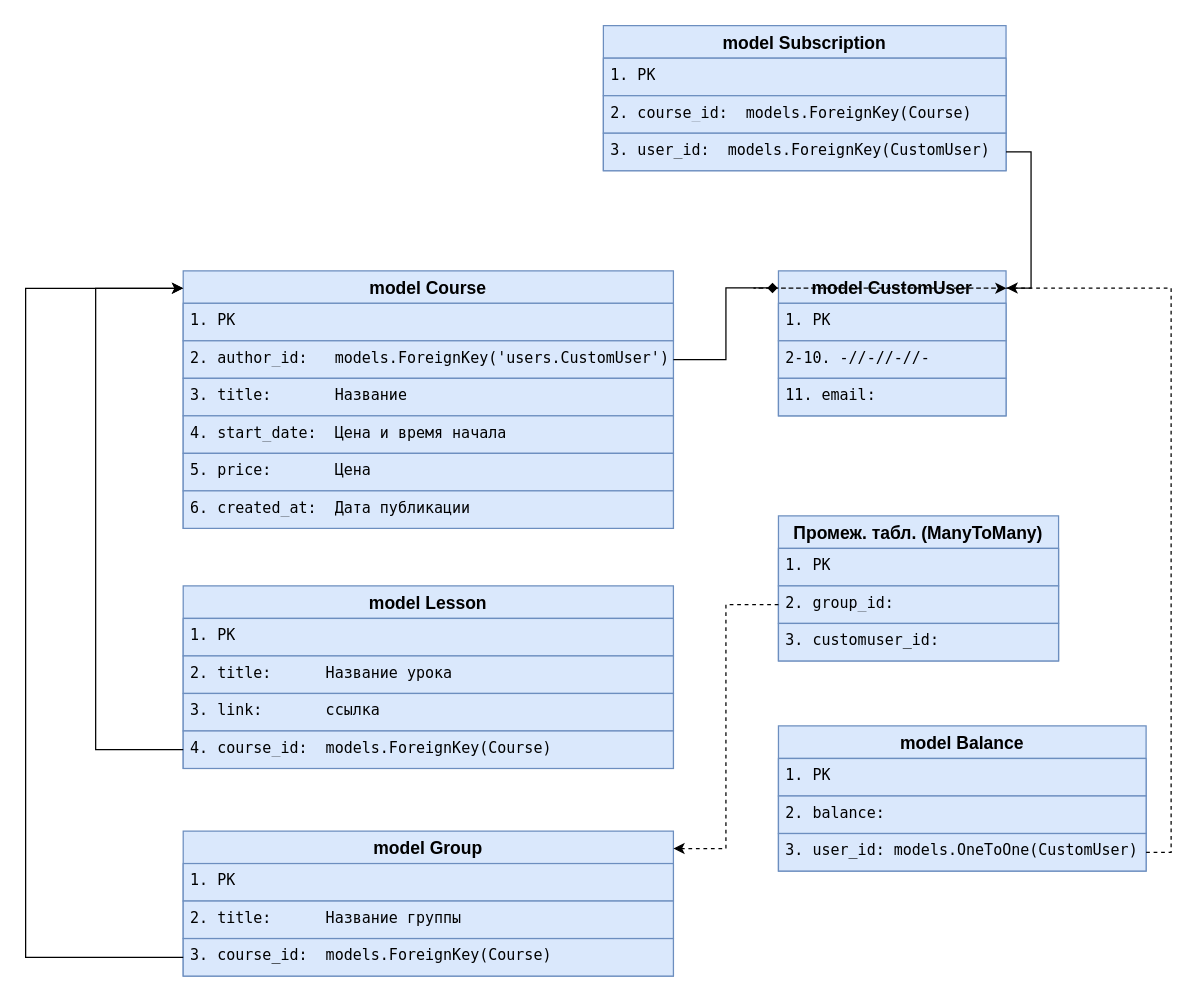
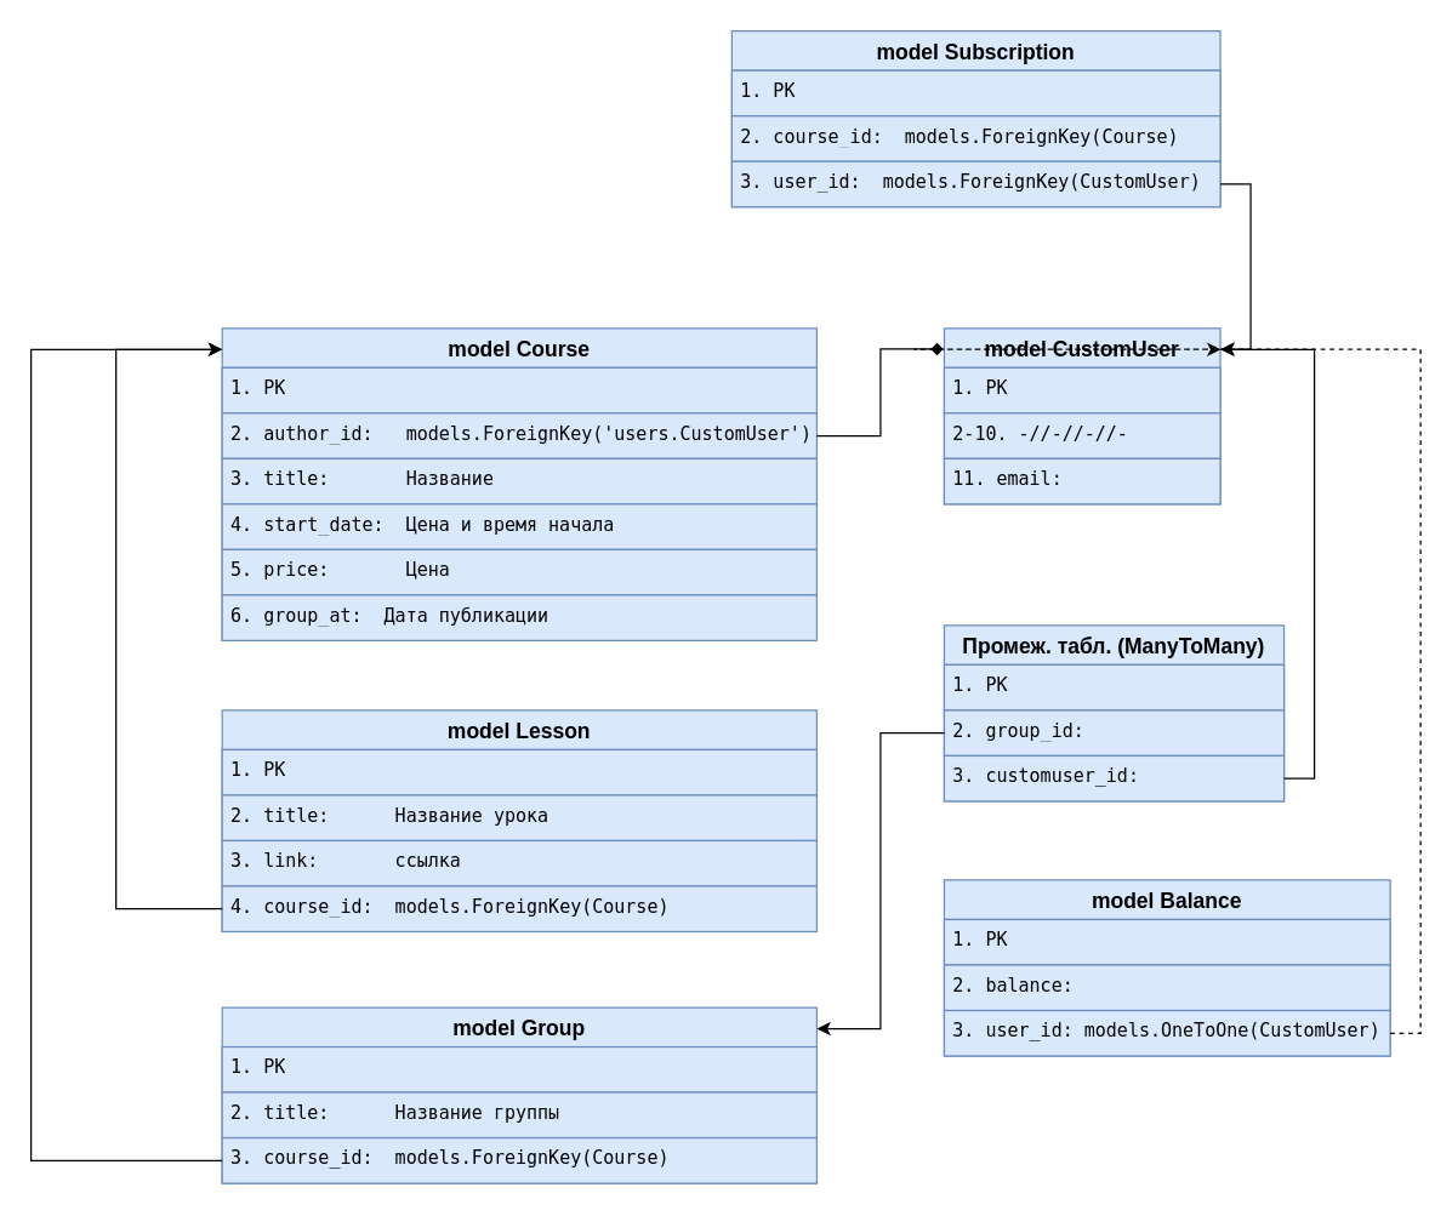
  <mxCell id="0" />
  <mxCell id="1" parent="0" />
  <mxCell id="2" value="model Course" style="swimlane;fontStyle=1;childLayout=stackLayout;horizontal=1;startSize=26;horizontalStack=0;resizeParent=1;resizeParentMax=0;resizeLast=0;collapsible=1;marginBottom=0;align=center;fontSize=14;fillColor=#dae8fc;strokeColor=#6c8ebf;" vertex="1" parent="1"><mxGeometry x="146" y="216" width="392" height="206" as="geometry" /></mxCell>
  <mxCell id="3" value="&lt;span style=&quot;font-family: &amp;quot;Droid Sans Mono&amp;quot;, &amp;quot;monospace&amp;quot;, monospace; white-space: pre;&quot;&gt;&lt;font style=&quot;font-size: 12px;&quot;&gt;1. PK&lt;/font&gt;&lt;/span&gt;" style="text;strokeColor=#6c8ebf;fillColor=#dae8fc;spacingLeft=4;spacingRight=4;overflow=hidden;rotatable=0;points=[[0,0.5],[1,0.5]];portConstraint=eastwest;fontSize=12;whiteSpace=wrap;html=1;" vertex="1" parent="2"><mxGeometry y="26" width="392" height="30" as="geometry" /></mxCell>
  <mxCell id="4" value="&lt;span style=&quot;font-family: &amp;quot;Droid Sans Mono&amp;quot;, &amp;quot;monospace&amp;quot;, monospace; white-space: pre;&quot;&gt;2. author_id:   models.ForeignKey('users.CustomUser')&lt;/span&gt;" style="text;strokeColor=#6c8ebf;fillColor=#dae8fc;spacingLeft=4;spacingRight=4;overflow=hidden;rotatable=0;points=[[0,0.5],[1,0.5]];portConstraint=eastwest;fontSize=12;whiteSpace=wrap;html=1;" vertex="1" parent="2"><mxGeometry y="56" width="392" height="30" as="geometry" /></mxCell>
  <mxCell id="5" value="&lt;span style=&quot;font-family: &amp;quot;Droid Sans Mono&amp;quot;, &amp;quot;monospace&amp;quot;, monospace; white-space: pre;&quot;&gt;3. title:       Название&lt;/span&gt;" style="text;strokeColor=#6c8ebf;fillColor=#dae8fc;spacingLeft=4;spacingRight=4;overflow=hidden;rotatable=0;points=[[0,0.5],[1,0.5]];portConstraint=eastwest;fontSize=12;whiteSpace=wrap;html=1;" vertex="1" parent="2"><mxGeometry y="86" width="392" height="30" as="geometry" /></mxCell>
  <mxCell id="6" value="&lt;span style=&quot;font-family: &amp;quot;Droid Sans Mono&amp;quot;, &amp;quot;monospace&amp;quot;, monospace; white-space: pre;&quot;&gt;4. start_date:  Цена и время начала&lt;/span&gt;" style="text;strokeColor=#6c8ebf;fillColor=#dae8fc;spacingLeft=4;spacingRight=4;overflow=hidden;rotatable=0;points=[[0,0.5],[1,0.5]];portConstraint=eastwest;fontSize=12;whiteSpace=wrap;html=1;" vertex="1" parent="2"><mxGeometry y="116" width="392" height="30" as="geometry" /></mxCell>
  <mxCell id="7" value="&lt;span style=&quot;font-family: &amp;quot;Droid Sans Mono&amp;quot;, &amp;quot;monospace&amp;quot;, monospace; white-space: pre;&quot;&gt;5. price:       Цена&lt;/span&gt;" style="text;strokeColor=#6c8ebf;fillColor=#dae8fc;spacingLeft=4;spacingRight=4;overflow=hidden;rotatable=0;points=[[0,0.5],[1,0.5]];portConstraint=eastwest;fontSize=12;whiteSpace=wrap;html=1;" vertex="1" parent="2"><mxGeometry y="146" width="392" height="30" as="geometry" /></mxCell>
- <mxCell id="8" value="&lt;span style=&quot;font-family: &amp;quot;Droid Sans Mono&amp;quot;, &amp;quot;monospace&amp;quot;, monospace; white-space: pre;&quot;&gt;6. created_at:  Дата публикации&lt;/span&gt;" style="text;strokeColor=#6c8ebf;fillColor=#dae8fc;spacingLeft=4;spacingRight=4;overflow=hidden;rotatable=0;points=[[0,0.5],[1,0.5]];portConstraint=eastwest;fontSize=12;whiteSpace=wrap;html=1;" vertex="1" parent="2"><mxGeometry y="176" width="392" height="30" as="geometry" /></mxCell>
+ <mxCell id="8" value="&lt;span style=&quot;font-family: &amp;quot;Droid Sans Mono&amp;quot;, &amp;quot;monospace&amp;quot;, monospace; white-space: pre;&quot;&gt;6. group_at:  Дата публикации&lt;/span&gt;" style="text;strokeColor=#6c8ebf;fillColor=#dae8fc;spacingLeft=4;spacingRight=4;overflow=hidden;rotatable=0;points=[[0,0.5],[1,0.5]];portConstraint=eastwest;fontSize=12;whiteSpace=wrap;html=1;" vertex="1" parent="2"><mxGeometry y="176" width="392" height="30" as="geometry" /></mxCell>
  <mxCell id="9" value="model CustomUser" style="swimlane;fontStyle=1;childLayout=stackLayout;horizontal=1;startSize=26;horizontalStack=0;resizeParent=1;resizeParentMax=0;resizeLast=0;collapsible=1;marginBottom=0;align=center;fontSize=14;fillColor=#dae8fc;strokeColor=#6c8ebf;" vertex="1" parent="1"><mxGeometry x="622" y="216" width="182" height="116" as="geometry" /></mxCell>
  <mxCell id="10" value="&lt;span style=&quot;font-family: &amp;quot;Droid Sans Mono&amp;quot;, &amp;quot;monospace&amp;quot;, monospace; white-space: pre;&quot;&gt;&lt;font style=&quot;font-size: 12px;&quot;&gt;1. PK&lt;/font&gt;&lt;/span&gt;" style="text;strokeColor=#6c8ebf;fillColor=#dae8fc;spacingLeft=4;spacingRight=4;overflow=hidden;rotatable=0;points=[[0,0.5],[1,0.5]];portConstraint=eastwest;fontSize=12;whiteSpace=wrap;html=1;" vertex="1" parent="9"><mxGeometry y="26" width="182" height="30" as="geometry" /></mxCell>
  <mxCell id="11" value="&lt;span style=&quot;font-family: &amp;quot;Droid Sans Mono&amp;quot;, &amp;quot;monospace&amp;quot;, monospace; white-space: pre;&quot;&gt;2-10. -//-//-//-&lt;/span&gt;" style="text;strokeColor=#6c8ebf;fillColor=#dae8fc;spacingLeft=4;spacingRight=4;overflow=hidden;rotatable=0;points=[[0,0.5],[1,0.5]];portConstraint=eastwest;fontSize=12;whiteSpace=wrap;html=1;" vertex="1" parent="9"><mxGeometry y="56" width="182" height="30" as="geometry" /></mxCell>
  <mxCell id="12" value="&lt;span style=&quot;font-family: &amp;quot;Droid Sans Mono&amp;quot;, &amp;quot;monospace&amp;quot;, monospace; white-space: pre;&quot;&gt;11. email:&lt;/span&gt;" style="text;strokeColor=#6c8ebf;fillColor=#dae8fc;spacingLeft=4;spacingRight=4;overflow=hidden;rotatable=0;points=[[0,0.5],[1,0.5]];portConstraint=eastwest;fontSize=12;whiteSpace=wrap;html=1;" vertex="1" parent="9"><mxGeometry y="86" width="182" height="30" as="geometry" /></mxCell>
  <mxCell id="13" style="edgeStyle=orthogonalEdgeStyle;rounded=0;orthogonalLoop=1;jettySize=auto;html=1;exitX=1;exitY=0.5;exitDx=0;exitDy=0;entryX=-0.003;entryY=0.118;entryDx=0;entryDy=0;entryPerimeter=0;endArrow=diamond;" edge="1" parent="1" source="4" target="9"><mxGeometry relative="1" as="geometry" /></mxCell>
  <mxCell id="14" value="model Lesson" style="swimlane;fontStyle=1;childLayout=stackLayout;horizontal=1;startSize=26;horizontalStack=0;resizeParent=1;resizeParentMax=0;resizeLast=0;collapsible=1;marginBottom=0;align=center;fontSize=14;fillColor=#dae8fc;strokeColor=#6c8ebf;" vertex="1" parent="1"><mxGeometry x="146" y="468" width="392" height="146" as="geometry" /></mxCell>
  <mxCell id="15" value="&lt;span style=&quot;font-family: &amp;quot;Droid Sans Mono&amp;quot;, &amp;quot;monospace&amp;quot;, monospace; white-space: pre;&quot;&gt;&lt;font style=&quot;font-size: 12px;&quot;&gt;1. PK&lt;/font&gt;&lt;/span&gt;" style="text;strokeColor=#6c8ebf;fillColor=#dae8fc;spacingLeft=4;spacingRight=4;overflow=hidden;rotatable=0;points=[[0,0.5],[1,0.5]];portConstraint=eastwest;fontSize=12;whiteSpace=wrap;html=1;" vertex="1" parent="14"><mxGeometry y="26" width="392" height="30" as="geometry" /></mxCell>
  <mxCell id="16" value="&lt;span style=&quot;font-family: &amp;quot;Droid Sans Mono&amp;quot;, &amp;quot;monospace&amp;quot;, monospace; white-space: pre;&quot;&gt;2. title:      Название урока&lt;/span&gt;" style="text;strokeColor=#6c8ebf;fillColor=#dae8fc;spacingLeft=4;spacingRight=4;overflow=hidden;rotatable=0;points=[[0,0.5],[1,0.5]];portConstraint=eastwest;fontSize=12;whiteSpace=wrap;html=1;" vertex="1" parent="14"><mxGeometry y="56" width="392" height="30" as="geometry" /></mxCell>
  <mxCell id="17" value="&lt;span style=&quot;font-family: &amp;quot;Droid Sans Mono&amp;quot;, &amp;quot;monospace&amp;quot;, monospace; white-space: pre;&quot;&gt;3. link:       ссылка&lt;/span&gt;" style="text;strokeColor=#6c8ebf;fillColor=#dae8fc;spacingLeft=4;spacingRight=4;overflow=hidden;rotatable=0;points=[[0,0.5],[1,0.5]];portConstraint=eastwest;fontSize=12;whiteSpace=wrap;html=1;" vertex="1" parent="14"><mxGeometry y="86" width="392" height="30" as="geometry" /></mxCell>
  <mxCell id="18" value="&lt;span style=&quot;font-family: &amp;quot;Droid Sans Mono&amp;quot;, &amp;quot;monospace&amp;quot;, monospace; white-space: pre;&quot;&gt;4. course_id:  &lt;/span&gt;&lt;span style=&quot;font-family: &amp;quot;Droid Sans Mono&amp;quot;, &amp;quot;monospace&amp;quot;, monospace; white-space: pre;&quot;&gt;models.ForeignKey(Course)&lt;/span&gt;" style="text;strokeColor=#6c8ebf;fillColor=#dae8fc;spacingLeft=4;spacingRight=4;overflow=hidden;rotatable=0;points=[[0,0.5],[1,0.5]];portConstraint=eastwest;fontSize=12;whiteSpace=wrap;html=1;" vertex="1" parent="14"><mxGeometry y="116" width="392" height="30" as="geometry" /></mxCell>
  <mxCell id="19" style="edgeStyle=orthogonalEdgeStyle;rounded=0;orthogonalLoop=1;jettySize=auto;html=1;entryX=0;entryY=0.068;entryDx=0;entryDy=0;entryPerimeter=0;exitX=0;exitY=0.5;exitDx=0;exitDy=0;" edge="1" parent="1" source="18" target="2"><mxGeometry relative="1" as="geometry"><Array as="points"><mxPoint x="76" y="599" /><mxPoint x="76" y="230" /></Array></mxGeometry></mxCell>
  <mxCell id="20" value="model Group" style="swimlane;fontStyle=1;childLayout=stackLayout;horizontal=1;startSize=26;horizontalStack=0;resizeParent=1;resizeParentMax=0;resizeLast=0;collapsible=1;marginBottom=0;align=center;fontSize=14;fillColor=#dae8fc;strokeColor=#6c8ebf;" vertex="1" parent="1"><mxGeometry x="146" y="664" width="392" height="116" as="geometry" /></mxCell>
  <mxCell id="21" value="&lt;span style=&quot;font-family: &amp;quot;Droid Sans Mono&amp;quot;, &amp;quot;monospace&amp;quot;, monospace; white-space: pre;&quot;&gt;&lt;font style=&quot;font-size: 12px;&quot;&gt;1. PK&lt;/font&gt;&lt;/span&gt;" style="text;strokeColor=#6c8ebf;fillColor=#dae8fc;spacingLeft=4;spacingRight=4;overflow=hidden;rotatable=0;points=[[0,0.5],[1,0.5]];portConstraint=eastwest;fontSize=12;whiteSpace=wrap;html=1;" vertex="1" parent="20"><mxGeometry y="26" width="392" height="30" as="geometry" /></mxCell>
  <mxCell id="22" value="&lt;span style=&quot;font-family: &amp;quot;Droid Sans Mono&amp;quot;, &amp;quot;monospace&amp;quot;, monospace; white-space: pre;&quot;&gt;2. title:      Название группы&lt;/span&gt;" style="text;strokeColor=#6c8ebf;fillColor=#dae8fc;spacingLeft=4;spacingRight=4;overflow=hidden;rotatable=0;points=[[0,0.5],[1,0.5]];portConstraint=eastwest;fontSize=12;whiteSpace=wrap;html=1;" vertex="1" parent="20"><mxGeometry y="56" width="392" height="30" as="geometry" /></mxCell>
  <mxCell id="23" value="&lt;span style=&quot;font-family: &amp;quot;Droid Sans Mono&amp;quot;, &amp;quot;monospace&amp;quot;, monospace; white-space: pre;&quot;&gt;3. course_id:  &lt;/span&gt;&lt;span style=&quot;font-family: &amp;quot;Droid Sans Mono&amp;quot;, &amp;quot;monospace&amp;quot;, monospace; white-space: pre;&quot;&gt;models.ForeignKey(Course)&lt;/span&gt;" style="text;strokeColor=#6c8ebf;fillColor=#dae8fc;spacingLeft=4;spacingRight=4;overflow=hidden;rotatable=0;points=[[0,0.5],[1,0.5]];portConstraint=eastwest;fontSize=12;whiteSpace=wrap;html=1;" vertex="1" parent="20"><mxGeometry y="86" width="392" height="30" as="geometry" /></mxCell>
  <mxCell id="24" style="edgeStyle=orthogonalEdgeStyle;rounded=0;orthogonalLoop=1;jettySize=auto;html=1;exitX=0;exitY=0.5;exitDx=0;exitDy=0;" edge="1" parent="1" source="23"><mxGeometry relative="1" as="geometry"><mxPoint x="146" y="230" as="targetPoint" /><Array as="points"><mxPoint x="20" y="765" /></Array></mxGeometry></mxCell>
  <mxCell id="25" value="Промеж. табл. (ManyToMany)" style="swimlane;fontStyle=1;childLayout=stackLayout;horizontal=1;startSize=26;horizontalStack=0;resizeParent=1;resizeParentMax=0;resizeLast=0;collapsible=1;marginBottom=0;align=center;fontSize=14;fillColor=#dae8fc;strokeColor=#6c8ebf;" vertex="1" parent="1"><mxGeometry x="622" y="412" width="224" height="116" as="geometry" /></mxCell>
  <mxCell id="26" value="&lt;span style=&quot;font-family: &amp;quot;Droid Sans Mono&amp;quot;, &amp;quot;monospace&amp;quot;, monospace; white-space: pre;&quot;&gt;&lt;font style=&quot;font-size: 12px;&quot;&gt;1. PK&lt;/font&gt;&lt;/span&gt;" style="text;strokeColor=#6c8ebf;fillColor=#dae8fc;spacingLeft=4;spacingRight=4;overflow=hidden;rotatable=0;points=[[0,0.5],[1,0.5]];portConstraint=eastwest;fontSize=12;whiteSpace=wrap;html=1;absoluteArcSize=0;portConstraintRotation=0;imageAspect=1;" vertex="1" parent="25"><mxGeometry y="26" width="224" height="30" as="geometry" /></mxCell>
  <mxCell id="27" value="&lt;span style=&quot;font-family: &amp;quot;Droid Sans Mono&amp;quot;, &amp;quot;monospace&amp;quot;, monospace; white-space: pre;&quot;&gt;2. group_id:  &lt;/span&gt;" style="text;strokeColor=#6c8ebf;fillColor=#dae8fc;spacingLeft=4;spacingRight=4;overflow=hidden;rotatable=0;points=[[0,0.5],[1,0.5]];portConstraint=eastwest;fontSize=12;whiteSpace=wrap;html=1;" vertex="1" parent="25"><mxGeometry y="56" width="224" height="30" as="geometry" /></mxCell>
  <mxCell id="28" value="&lt;span style=&quot;font-family: &amp;quot;Droid Sans Mono&amp;quot;, &amp;quot;monospace&amp;quot;, monospace; white-space: pre;&quot;&gt;3. customuser_id:  &lt;/span&gt;" style="text;strokeColor=#6c8ebf;fillColor=#dae8fc;spacingLeft=4;spacingRight=4;overflow=hidden;rotatable=0;points=[[0,0.5],[1,0.5]];portConstraint=eastwest;fontSize=12;whiteSpace=wrap;html=1;portConstraintRotation=0;absoluteArcSize=0;dropTarget=0;imageAspect=1;fillOpacity=100;" vertex="1" parent="25"><mxGeometry y="86" width="224" height="30" as="geometry" /></mxCell>
  <mxCell id="29" style="edgeStyle=orthogonalEdgeStyle;rounded=0;orthogonalLoop=1;jettySize=auto;html=1;exitX=1;exitY=0.5;exitDx=0;exitDy=0;" edge="1" parent="25" source="27" target="27"><mxGeometry relative="1" as="geometry" /></mxCell>
- <mxCell id="31" style="edgeStyle=orthogonalEdgeStyle;rounded=0;orthogonalLoop=1;jettySize=auto;html=1;exitX=0;exitY=0.5;exitDx=0;exitDy=0;entryX=1;entryY=0.121;entryDx=0;entryDy=0;entryPerimeter=0;dashed=1;" edge="1" parent="1" source="27" target="20"><mxGeometry relative="1" as="geometry" /></mxCell>
+ <mxCell id="30" style="edgeStyle=orthogonalEdgeStyle;rounded=0;orthogonalLoop=1;jettySize=auto;html=1;exitX=1;exitY=0.5;exitDx=0;exitDy=0;entryX=1;entryY=0.121;entryDx=0;entryDy=0;entryPerimeter=0;" edge="1" parent="1" source="28" target="9"><mxGeometry relative="1" as="geometry" /></mxCell>
+ <mxCell id="31" style="edgeStyle=orthogonalEdgeStyle;rounded=0;orthogonalLoop=1;jettySize=auto;html=1;exitX=0;exitY=0.5;exitDx=0;exitDy=0;entryX=1;entryY=0.121;entryDx=0;entryDy=0;entryPerimeter=0;" edge="1" parent="1" source="27" target="20"><mxGeometry relative="1" as="geometry" /></mxCell>
  <mxCell id="32" value="model Subscription" style="swimlane;fontStyle=1;childLayout=stackLayout;horizontal=1;startSize=26;horizontalStack=0;resizeParent=1;resizeParentMax=0;resizeLast=0;collapsible=1;marginBottom=0;align=center;fontSize=14;fillColor=#dae8fc;strokeColor=#6c8ebf;" vertex="1" parent="1"><mxGeometry x="482" y="20" width="322" height="116" as="geometry" /></mxCell>
  <mxCell id="33" value="&lt;span style=&quot;font-family: &amp;quot;Droid Sans Mono&amp;quot;, &amp;quot;monospace&amp;quot;, monospace; white-space: pre;&quot;&gt;&lt;font style=&quot;font-size: 12px;&quot;&gt;1. PK&lt;/font&gt;&lt;/span&gt;" style="text;strokeColor=#6c8ebf;fillColor=#dae8fc;spacingLeft=4;spacingRight=4;overflow=hidden;rotatable=0;points=[[0,0.5],[1,0.5]];portConstraint=eastwest;fontSize=12;whiteSpace=wrap;html=1;" vertex="1" parent="32"><mxGeometry y="26" width="322" height="30" as="geometry" /></mxCell>
  <mxCell id="34" value="&lt;span style=&quot;font-family: &amp;quot;Droid Sans Mono&amp;quot;, &amp;quot;monospace&amp;quot;, monospace; white-space: pre;&quot;&gt;2. course_id:  &lt;/span&gt;&lt;span style=&quot;font-family: &amp;quot;Droid Sans Mono&amp;quot;, &amp;quot;monospace&amp;quot;, monospace; white-space: pre;&quot;&gt;models.ForeignKey(Course)&lt;/span&gt;&lt;span style=&quot;font-family: &amp;quot;Droid Sans Mono&amp;quot;, &amp;quot;monospace&amp;quot;, monospace; white-space: pre;&quot;&gt;      &lt;/span&gt;" style="text;strokeColor=#6c8ebf;fillColor=#dae8fc;spacingLeft=4;spacingRight=4;overflow=hidden;rotatable=0;points=[[0,0.5],[1,0.5]];portConstraint=eastwest;fontSize=12;whiteSpace=wrap;html=1;" vertex="1" parent="32"><mxGeometry y="56" width="322" height="30" as="geometry" /></mxCell>
  <mxCell id="35" value="&lt;span style=&quot;font-family: &amp;quot;Droid Sans Mono&amp;quot;, &amp;quot;monospace&amp;quot;, monospace; white-space: pre;&quot;&gt;3. user_id:  &lt;/span&gt;&lt;span style=&quot;font-family: &amp;quot;Droid Sans Mono&amp;quot;, &amp;quot;monospace&amp;quot;, monospace; white-space: pre;&quot;&gt;models.ForeignKey(CustomUser)&lt;/span&gt;" style="text;strokeColor=#6c8ebf;fillColor=#dae8fc;spacingLeft=4;spacingRight=4;overflow=hidden;rotatable=0;points=[[0,0.5],[1,0.5]];portConstraint=eastwest;fontSize=12;whiteSpace=wrap;html=1;" vertex="1" parent="32"><mxGeometry y="86" width="322" height="30" as="geometry" /></mxCell>
  <mxCell id="36" style="edgeStyle=orthogonalEdgeStyle;rounded=0;orthogonalLoop=1;jettySize=auto;html=1;exitX=1;exitY=0.5;exitDx=0;exitDy=0;entryX=1.002;entryY=0.119;entryDx=0;entryDy=0;entryPerimeter=0;" edge="1" parent="1" source="35" target="9"><mxGeometry relative="1" as="geometry" /></mxCell>
  <mxCell id="37" value="model Balance" style="swimlane;fontStyle=1;childLayout=stackLayout;horizontal=1;startSize=26;horizontalStack=0;resizeParent=1;resizeParentMax=0;resizeLast=0;collapsible=1;marginBottom=0;align=center;fontSize=14;fillColor=#dae8fc;strokeColor=#6c8ebf;" vertex="1" parent="1"><mxGeometry x="622" y="580" width="294" height="116" as="geometry" /></mxCell>
  <mxCell id="38" value="&lt;span style=&quot;font-family: &amp;quot;Droid Sans Mono&amp;quot;, &amp;quot;monospace&amp;quot;, monospace; white-space: pre;&quot;&gt;&lt;font style=&quot;font-size: 12px;&quot;&gt;1. PK&lt;/font&gt;&lt;/span&gt;" style="text;strokeColor=#6c8ebf;fillColor=#dae8fc;spacingLeft=4;spacingRight=4;overflow=hidden;rotatable=0;points=[[0,0.5],[1,0.5]];portConstraint=eastwest;fontSize=12;whiteSpace=wrap;html=1;absoluteArcSize=0;portConstraintRotation=0;imageAspect=1;" vertex="1" parent="37"><mxGeometry y="26" width="294" height="30" as="geometry" /></mxCell>
  <mxCell id="39" value="&lt;span style=&quot;font-family: &amp;quot;Droid Sans Mono&amp;quot;, &amp;quot;monospace&amp;quot;, monospace; white-space: pre;&quot;&gt;2. balance:  &lt;/span&gt;" style="text;strokeColor=#6c8ebf;fillColor=#dae8fc;spacingLeft=4;spacingRight=4;overflow=hidden;rotatable=0;points=[[0,0.5],[1,0.5]];portConstraint=eastwest;fontSize=12;whiteSpace=wrap;html=1;" vertex="1" parent="37"><mxGeometry y="56" width="294" height="30" as="geometry" /></mxCell>
  <mxCell id="40" value="&lt;span style=&quot;font-family: &amp;quot;Droid Sans Mono&amp;quot;, &amp;quot;monospace&amp;quot;, monospace; white-space: pre;&quot;&gt;3. user_id: &lt;/span&gt;&lt;span style=&quot;font-family: &amp;quot;Droid Sans Mono&amp;quot;, &amp;quot;monospace&amp;quot;, monospace; white-space: pre;&quot;&gt;models.OneToOne(&lt;/span&gt;&lt;span style=&quot;font-family: &amp;quot;Droid Sans Mono&amp;quot;, &amp;quot;monospace&amp;quot;, monospace; white-space: pre;&quot;&gt;CustomUser&lt;/span&gt;&lt;span style=&quot;font-family: &amp;quot;Droid Sans Mono&amp;quot;, &amp;quot;monospace&amp;quot;, monospace; white-space: pre;&quot;&gt;)&lt;/span&gt;&lt;span style=&quot;font-family: &amp;quot;Droid Sans Mono&amp;quot;, &amp;quot;monospace&amp;quot;, monospace; white-space: pre;&quot;&gt;  &lt;/span&gt;" style="text;strokeColor=#6c8ebf;fillColor=#dae8fc;spacingLeft=4;spacingRight=4;overflow=hidden;rotatable=0;points=[[0,0.5],[1,0.5]];portConstraint=eastwest;fontSize=12;whiteSpace=wrap;html=1;portConstraintRotation=0;absoluteArcSize=0;dropTarget=0;imageAspect=1;fillOpacity=100;" vertex="1" parent="37"><mxGeometry y="86" width="294" height="30" as="geometry" /></mxCell>
  <mxCell id="41" style="edgeStyle=orthogonalEdgeStyle;rounded=0;orthogonalLoop=1;jettySize=auto;html=1;exitX=1;exitY=0.5;exitDx=0;exitDy=0;" edge="1" parent="37" source="39" target="39"><mxGeometry relative="1" as="geometry" /></mxCell>
  <mxCell id="42" style="edgeStyle=orthogonalEdgeStyle;rounded=0;orthogonalLoop=1;jettySize=auto;html=1;exitX=1;exitY=0.5;exitDx=0;exitDy=0;entryX=1.002;entryY=0.12;entryDx=0;entryDy=0;entryPerimeter=0;dashed=1;" edge="1" parent="1" source="40" target="9"><mxGeometry relative="1" as="geometry" /></mxCell>
